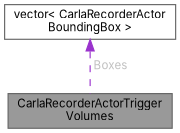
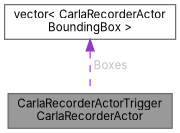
  digraph {
    fontname=Inter
    node [color=gray40 fontname=Inter fontsize=10 shape=box style=filled]
-   n1 [fillcolor=grey60 fontcolor=black height=0.2 label="CarlaRecorderActorTrigger\lVolumes" width=0.4]
+   n1 [fillcolor=grey60 fontcolor=black height=0.2 label="CarlaRecorderActorTrigger\lCarlaRecorderActor" width=0.4]
    n2 [fillcolor=white height=0.2 label="vector\< CarlaRecorderActor\lBoundingBox \>" width=0.4]
    n2 -> n1 [color=darkorchid3 dir=back fontcolor=grey fontname=Inter fontsize=10 label=" Boxes" labelfontname=Helvetica labelfontsize=10 style=dashed]
  }
